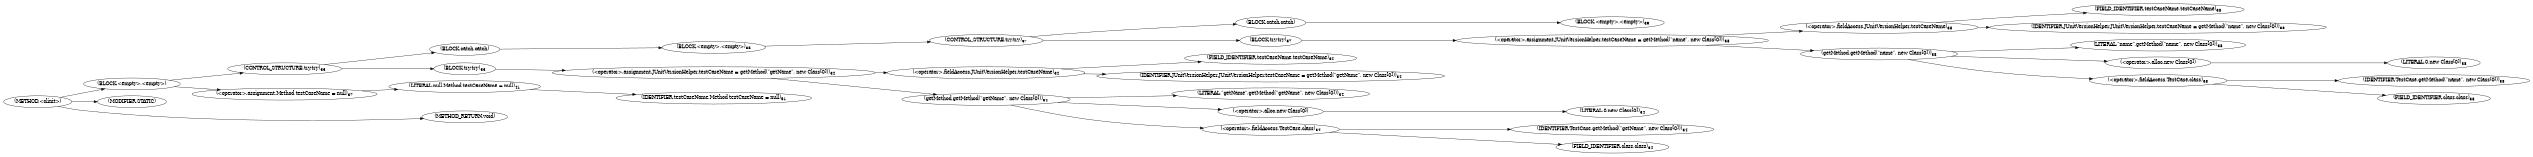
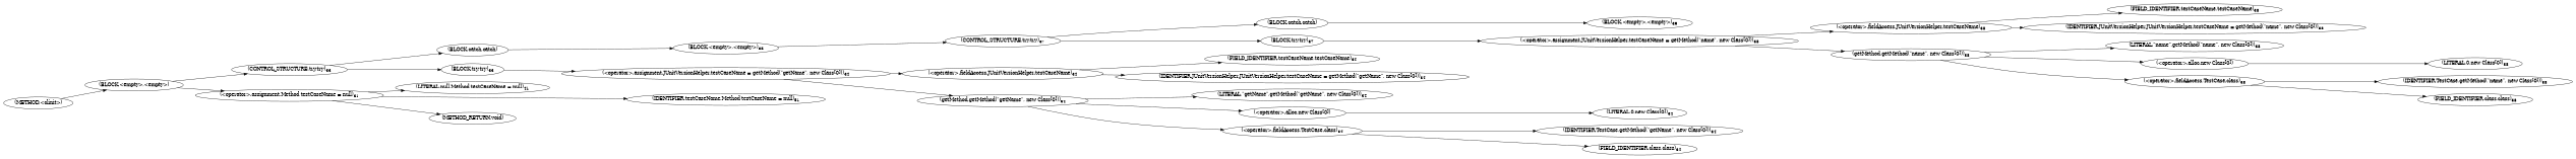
  digraph {
    rankdir=LR
    n1 [label=<(METHOD,&lt;clinit&gt;)>]
    n2 [label=<(BLOCK,&lt;empty&gt;,&lt;empty&gt;)>]
-   n3 [label=<(MODIFIER,STATIC)>]
    n4 [label=<(METHOD_RETURN,void)>]
-   n5 [label=<(&lt;operator&gt;.assignment,Method testCaseName = null)<SUB>37</SUB>>]
+   n5 [label=<(&lt;operator&gt;.assignment,Method testCaseName = null)<SUB>31</SUB>>]
    n6 [label=<(CONTROL_STRUCTURE,try,try)<SUB>33</SUB>>]
    n7 [label=<(IDENTIFIER,testCaseName,Method testCaseName = null)<SUB>51</SUB>>]
    n8 [label=<(LITERAL,null,Method testCaseName = null)<SUB>41</SUB>>]
    n9 [label=<(BLOCK,try,try)<SUB>33</SUB>>]
    n10 [label=<(BLOCK,catch,catch)>]
    n11 [label=<(&lt;operator&gt;.assignment,JUnitVersionHelper.testCaseName = getMethod(&quot;getName&quot;, new Class[0]))<SUB>34</SUB>>]
    n12 [label=<(BLOCK,&lt;empty&gt;,&lt;empty&gt;)<SUB>35</SUB>>]
    n13 [label=<(&lt;operator&gt;.fieldAccess,JUnitVersionHelper.testCaseName)<SUB>34</SUB>>]
    n14 [label=<(getMethod,getMethod(&quot;getName&quot;, new Class[0]))<SUB>34</SUB>>]
    n15 [label=<(IDENTIFIER,JUnitVersionHelper,JUnitVersionHelper.testCaseName = getMethod(&quot;getName&quot;, new Class[0]))<SUB>34</SUB>>]
    n16 [label=<(FIELD_IDENTIFIER,testCaseName,testCaseName)<SUB>34</SUB>>]
    n17 [label=<(&lt;operator&gt;.fieldAccess,TestCase.class)<SUB>34</SUB>>]
    n18 [label=<(LITERAL,&quot;getName&quot;,getMethod(&quot;getName&quot;, new Class[0]))<SUB>34</SUB>>]
    n19 [label=<(&lt;operator&gt;.alloc,new Class[0])>]
    n20 [label=<(IDENTIFIER,TestCase,getMethod(&quot;getName&quot;, new Class[0]))<SUB>34</SUB>>]
    n21 [label=<(FIELD_IDENTIFIER,class,class)<SUB>34</SUB>>]
    n22 [label=<(LITERAL,0,new Class[0])<SUB>34</SUB>>]
    n23 [label=<(CONTROL_STRUCTURE,try,try)<SUB>37</SUB>>]
    n24 [label=<(BLOCK,try,try)<SUB>37</SUB>>]
    n25 [label=<(BLOCK,catch,catch)>]
    n26 [label=<(&lt;operator&gt;.assignment,JUnitVersionHelper.testCaseName = getMethod(&quot;name&quot;, new Class[0]))<SUB>38</SUB>>]
    n27 [label=<(BLOCK,&lt;empty&gt;,&lt;empty&gt;)<SUB>39</SUB>>]
    n28 [label=<(&lt;operator&gt;.fieldAccess,JUnitVersionHelper.testCaseName)<SUB>38</SUB>>]
    n29 [label=<(getMethod,getMethod(&quot;name&quot;, new Class[0]))<SUB>38</SUB>>]
    n30 [label=<(IDENTIFIER,JUnitVersionHelper,JUnitVersionHelper.testCaseName = getMethod(&quot;name&quot;, new Class[0]))<SUB>38</SUB>>]
    n31 [label=<(FIELD_IDENTIFIER,testCaseName,testCaseName)<SUB>38</SUB>>]
    n32 [label=<(&lt;operator&gt;.fieldAccess,TestCase.class)<SUB>38</SUB>>]
    n33 [label=<(LITERAL,&quot;name&quot;,getMethod(&quot;name&quot;, new Class[0]))<SUB>38</SUB>>]
    n34 [label=<(&lt;operator&gt;.alloc,new Class[0])>]
    n35 [label=<(IDENTIFIER,TestCase,getMethod(&quot;name&quot;, new Class[0]))<SUB>38</SUB>>]
    n36 [label=<(FIELD_IDENTIFIER,class,class)<SUB>38</SUB>>]
    n37 [label=<(LITERAL,0,new Class[0])<SUB>38</SUB>>]
    n1 -> n2
-   n1 -> n3
-   n1 -> n4
+   n5 -> n4
    n2 -> n5
    n2 -> n6
-   n8 -> n7
+   n5 -> n7
    n5 -> n8
    n6 -> n9
    n6 -> n10
    n9 -> n11
    n10 -> n12
    n11 -> n13
    n11 -> n14
    n12 -> n23
    n13 -> n15
    n13 -> n16
    n14 -> n17
    n14 -> n18
    n14 -> n19
    n17 -> n20
    n17 -> n21
    n19 -> n22
    n23 -> n24
    n23 -> n25
    n24 -> n26
    n25 -> n27
    n26 -> n28
    n26 -> n29
    n28 -> n30
    n28 -> n31
    n29 -> n32
    n29 -> n33
    n29 -> n34
    n32 -> n35
    n32 -> n36
    n34 -> n37
  }
